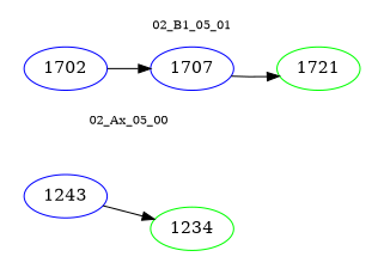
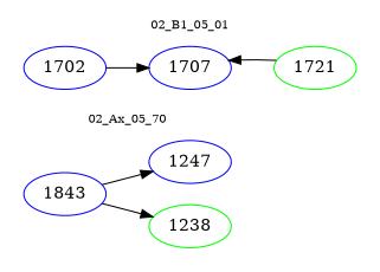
  digraph {
    rankdir=LR
    node [color=blue]
    edge [color=black]
-   n1 [label=1243]
-   n2 [color=green label=1234]
+   n1 [label=1843]
+   n2 [color=green label=1238]
+   n3 [label=1247]
    n4 [label=1707]
    n5 [label=1702]
    n6 [color=green label=1721]
    subgraph cluster_1 {
      color=white
      fontsize=10
-     label="02_Ax_05_00"
+     label="02_Ax_05_70"
      n1
      n2
+     n3
    }
    subgraph cluster_2 {
      color=white
      fontsize=10
      label="02_B1_05_01"
      n4
      n5
      n6
    }
    n1 -> n2
-   n4 -> n6
+   n1 -> n3
+   n6 -> n4
    n5 -> n4
  }
